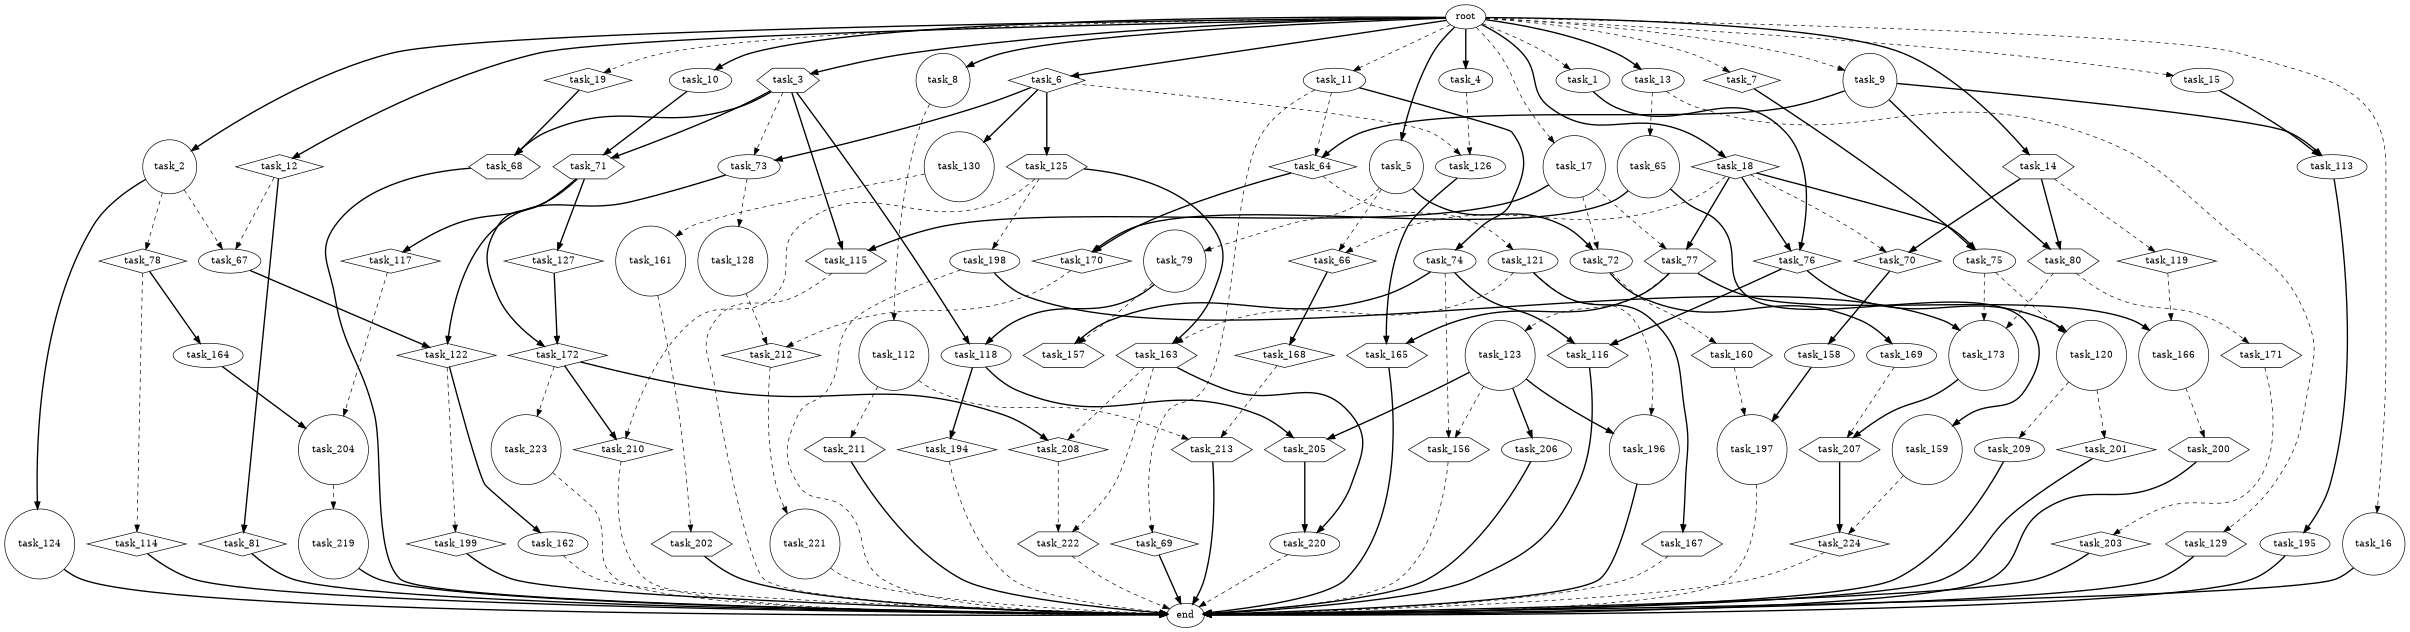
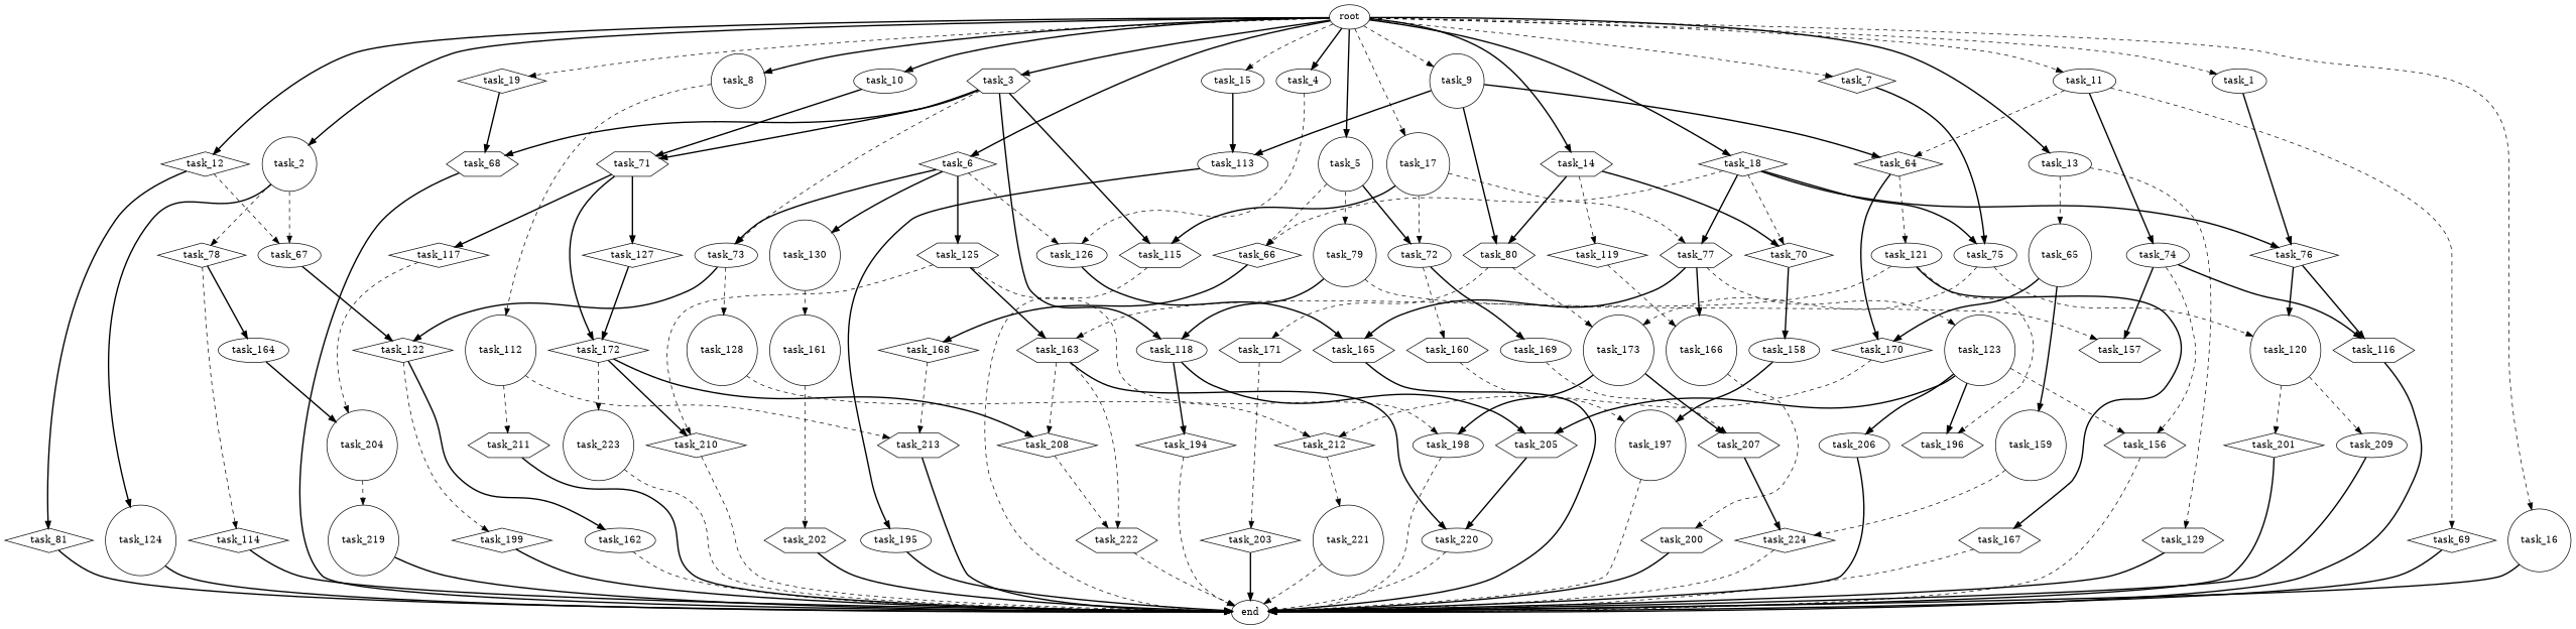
  digraph {
    node [shape=diamond]
    edge [style=bold]
    root [shape=ellipse]
    task_1 [shape=ellipse]
    task_2 [shape=circle]
    task_3 [shape=hexagon]
    task_4 [shape=ellipse]
    task_5 [shape=circle]
    task_6
    task_7
    task_8 [shape=circle]
    task_9 [shape=circle]
    task_10 [shape=ellipse]
    task_11 [shape=ellipse]
    task_12
    task_13 [shape=ellipse]
    task_14 [shape=hexagon]
    task_15 [shape=ellipse]
    task_16 [shape=circle]
    task_17 [shape=circle]
    task_18
    task_19
    task_76
    task_67 [shape=ellipse]
    task_78
    task_124 [shape=circle]
    task_68 [shape=hexagon]
    task_71 [shape=hexagon]
    task_73 [shape=ellipse]
    task_115 [shape=hexagon]
    task_118 [shape=ellipse]
    task_126 [shape=ellipse]
    task_66
    task_72 [shape=ellipse]
    task_79 [shape=circle]
    task_125 [shape=hexagon]
    task_130 [shape=circle]
    task_75 [shape=ellipse]
    task_112 [shape=circle]
    task_64
    task_80 [shape=hexagon]
    task_113 [shape=ellipse]
    task_69
    task_74 [shape=ellipse]
    task_81
    task_65 [shape=circle]
    task_129 [shape=hexagon]
    task_70
    task_119
    end [shape=ellipse]
    task_77 [shape=hexagon]
    task_116 [shape=hexagon]
    task_120 [shape=circle]
    task_122
    task_114
    task_164 [shape=ellipse]
    task_117
    task_127
    task_172
    task_128 [shape=circle]
    task_194
    task_205 [shape=hexagon]
    task_165 [shape=hexagon]
    task_168
    task_160 [shape=hexagon]
    task_169 [shape=ellipse]
    task_157 [shape=hexagon]
    task_163 [shape=hexagon]
    task_198 [shape=ellipse]
    task_210
    task_161 [shape=circle]
    task_173 [shape=circle]
    task_211 [shape=hexagon]
    task_213 [shape=hexagon]
    task_121 [shape=ellipse]
    task_170
    task_171 [shape=hexagon]
    task_195 [shape=ellipse]
    task_156 [shape=hexagon]
    task_159 [shape=circle]
    task_158 [shape=ellipse]
    task_166 [shape=circle]
    task_123 [shape=circle]
    task_167 [shape=hexagon]
-   task_196 [shape=circle]
+   task_196 [shape=hexagon]
    task_212
    task_224
    task_162 [shape=ellipse]
    task_199
    task_197 [shape=circle]
    task_204 [shape=circle]
    task_208
    task_223 [shape=circle]
    task_207 [shape=hexagon]
    task_201
    task_209 [shape=ellipse]
    task_206 [shape=ellipse]
    task_200 [shape=hexagon]
    task_203
    task_219 [shape=circle]
    task_220 [shape=ellipse]
    task_222 [shape=hexagon]
    task_221 [shape=circle]
    task_202 [shape=hexagon]
    root -> task_1 [style=dashed]
    root -> task_2
    root -> task_3
    root -> task_4
    root -> task_5
    root -> task_6
    root -> task_7 [style=dashed]
    root -> task_8
    root -> task_9 [style=dashed]
    root -> task_10
    root -> task_11 [style=dashed]
    root -> task_12
    root -> task_13
    root -> task_14
    root -> task_15 [style=dashed]
    root -> task_16 [style=dashed]
    root -> task_17 [style=dashed]
    root -> task_18
    root -> task_19 [style=dashed]
    task_1 -> task_76
    task_2 -> task_67 [style=dashed]
    task_2 -> task_78 [style=dashed]
    task_2 -> task_124
    task_3 -> task_68
    task_3 -> task_71
    task_3 -> task_73 [style=dashed]
    task_3 -> task_115
    task_3 -> task_118
    task_4 -> task_126 [style=dashed]
    task_5 -> task_66 [style=dashed]
    task_5 -> task_72
    task_5 -> task_79 [style=dashed]
    task_6 -> task_73
    task_6 -> task_126 [style=dashed]
    task_6 -> task_125
    task_6 -> task_130
    task_7 -> task_75
    task_8 -> task_112 [style=dashed]
    task_9 -> task_64
    task_9 -> task_80
    task_9 -> task_113
    task_10 -> task_71
    task_11 -> task_64 [style=dashed]
    task_11 -> task_69 [style=dashed]
    task_11 -> task_74
    task_12 -> task_67 [style=dashed]
    task_12 -> task_81
    task_13 -> task_65 [style=dashed]
    task_13 -> task_129 [style=dashed]
    task_14 -> task_80
    task_14 -> task_70
    task_14 -> task_119 [style=dashed]
    task_15 -> task_113
    task_16 -> end
    task_17 -> task_115
    task_17 -> task_72 [style=dashed]
    task_17 -> task_77 [style=dashed]
    task_18 -> task_76
    task_18 -> task_66 [style=dashed]
    task_18 -> task_75
    task_18 -> task_70 [style=dashed]
    task_18 -> task_77
    task_19 -> task_68
    task_76 -> task_116
    task_76 -> task_120
    task_67 -> task_122
    task_78 -> task_114 [style=dashed]
    task_78 -> task_164
    task_124 -> end
    task_68 -> end
    task_71 -> task_117
    task_71 -> task_127
    task_71 -> task_172
    task_73 -> task_122
    task_73 -> task_128 [style=dashed]
    task_115 -> end [style=dashed]
    task_118 -> task_194
    task_118 -> task_205
    task_126 -> task_165
    task_66 -> task_168
    task_72 -> task_160 [style=dashed]
    task_72 -> task_169
    task_79 -> task_118
    task_79 -> task_157 [style=dashed]
    task_125 -> task_163
    task_125 -> task_198 [style=dashed]
    task_125 -> task_210 [style=dashed]
    task_130 -> task_161 [style=dashed]
    task_75 -> task_120 [style=dashed]
    task_75 -> task_173 [style=dashed]
    task_112 -> task_211 [style=dashed]
    task_112 -> task_213 [style=dashed]
    task_64 -> task_121 [style=dashed]
    task_64 -> task_170
    task_80 -> task_173 [style=dashed]
    task_80 -> task_171 [style=dashed]
    task_113 -> task_195
    task_69 -> end
    task_74 -> task_116
    task_74 -> task_157
    task_74 -> task_156 [style=dashed]
    task_81 -> end
    task_65 -> task_170
    task_65 -> task_159
    task_129 -> end
    task_70 -> task_158
    task_119 -> task_166 [style=dashed]
    task_77 -> task_165
    task_77 -> task_166
    task_77 -> task_123 [style=dashed]
    task_116 -> end
    task_120 -> task_201 [style=dashed]
    task_120 -> task_209 [style=dashed]
    task_122 -> task_162
    task_122 -> task_199 [style=dashed]
    task_114 -> end
    task_164 -> task_204
    task_117 -> task_204 [style=dashed]
    task_127 -> task_172
    task_172 -> task_210
    task_172 -> task_208
    task_172 -> task_223 [style=dashed]
    task_128 -> task_212 [style=dashed]
    task_194 -> end [style=dashed]
    task_205 -> task_220
    task_165 -> end
    task_168 -> task_213 [style=dashed]
    task_160 -> task_197 [style=dashed]
    task_169 -> task_207 [style=dashed]
    task_163 -> task_208 [style=dashed]
    task_163 -> task_220
    task_163 -> task_222 [style=dashed]
    task_198 -> end [style=dashed]
    task_210 -> end [style=dashed]
    task_161 -> task_202 [style=dashed]
-   task_198 -> task_173
+   task_173 -> task_198
    task_173 -> task_207
    task_211 -> end
    task_213 -> end
    task_121 -> task_163 [style=dashed]
    task_121 -> task_167
    task_121 -> task_196 [style=dashed]
    task_170 -> task_212 [style=dashed]
    task_171 -> task_203 [style=dashed]
    task_195 -> end
    task_156 -> end [style=dashed]
    task_159 -> task_224 [style=dashed]
    task_158 -> task_197
    task_166 -> task_200 [style=dashed]
    task_123 -> task_205
    task_123 -> task_156 [style=dashed]
    task_123 -> task_196
    task_123 -> task_206
    task_167 -> end [style=dashed]
-   task_196 -> end
    task_212 -> task_221 [style=dashed]
    task_224 -> end [style=dashed]
    task_162 -> end [style=dashed]
    task_199 -> end
    task_197 -> end [style=dashed]
    task_204 -> task_219 [style=dashed]
    task_208 -> task_222 [style=dashed]
    task_223 -> end [style=dashed]
    task_207 -> task_224
    task_201 -> end
    task_209 -> end
    task_206 -> end
    task_200 -> end
    task_203 -> end
    task_219 -> end
    task_220 -> end [style=dashed]
    task_222 -> end [style=dashed]
    task_221 -> end [style=dashed]
    task_202 -> end
  }
